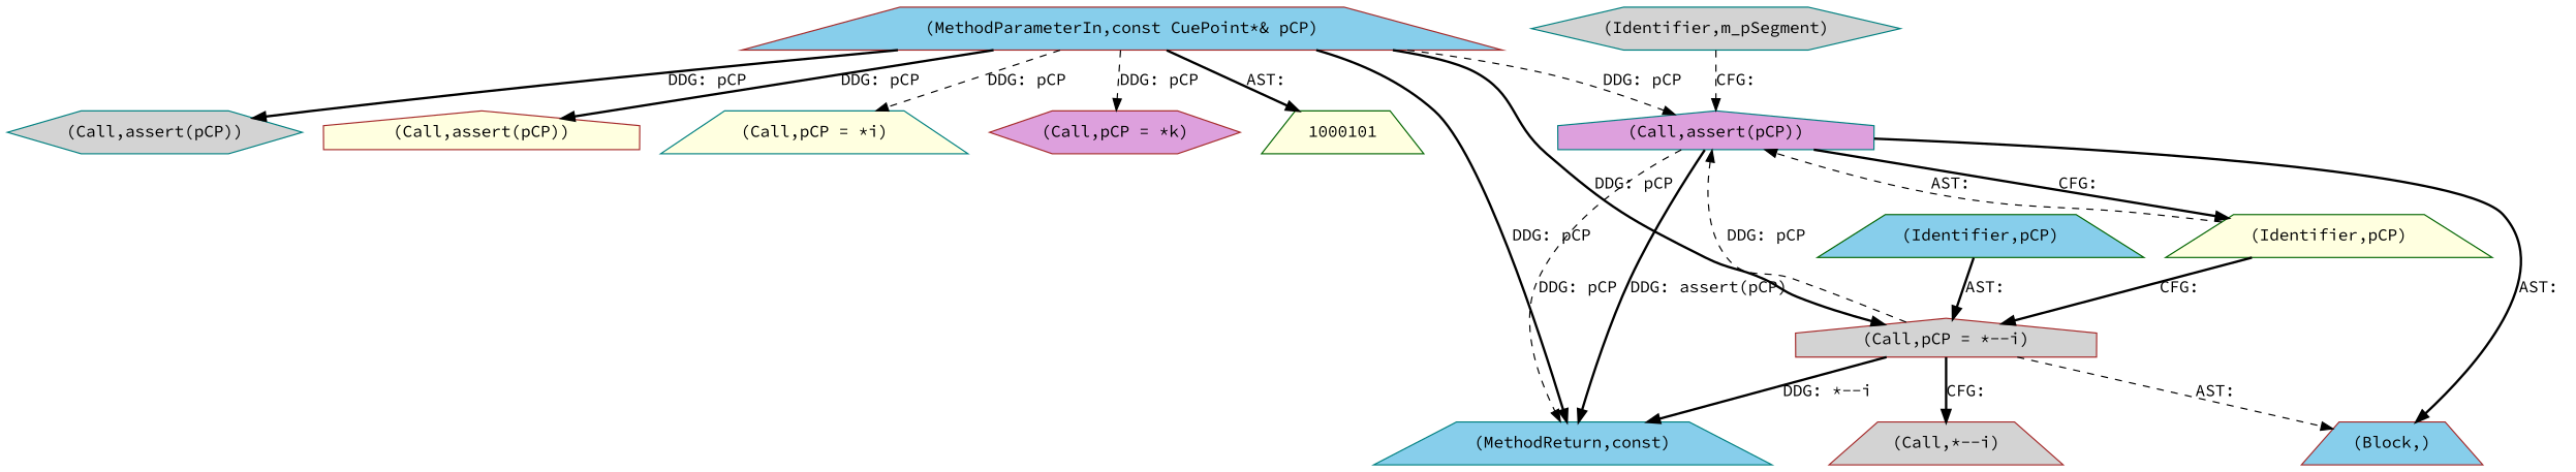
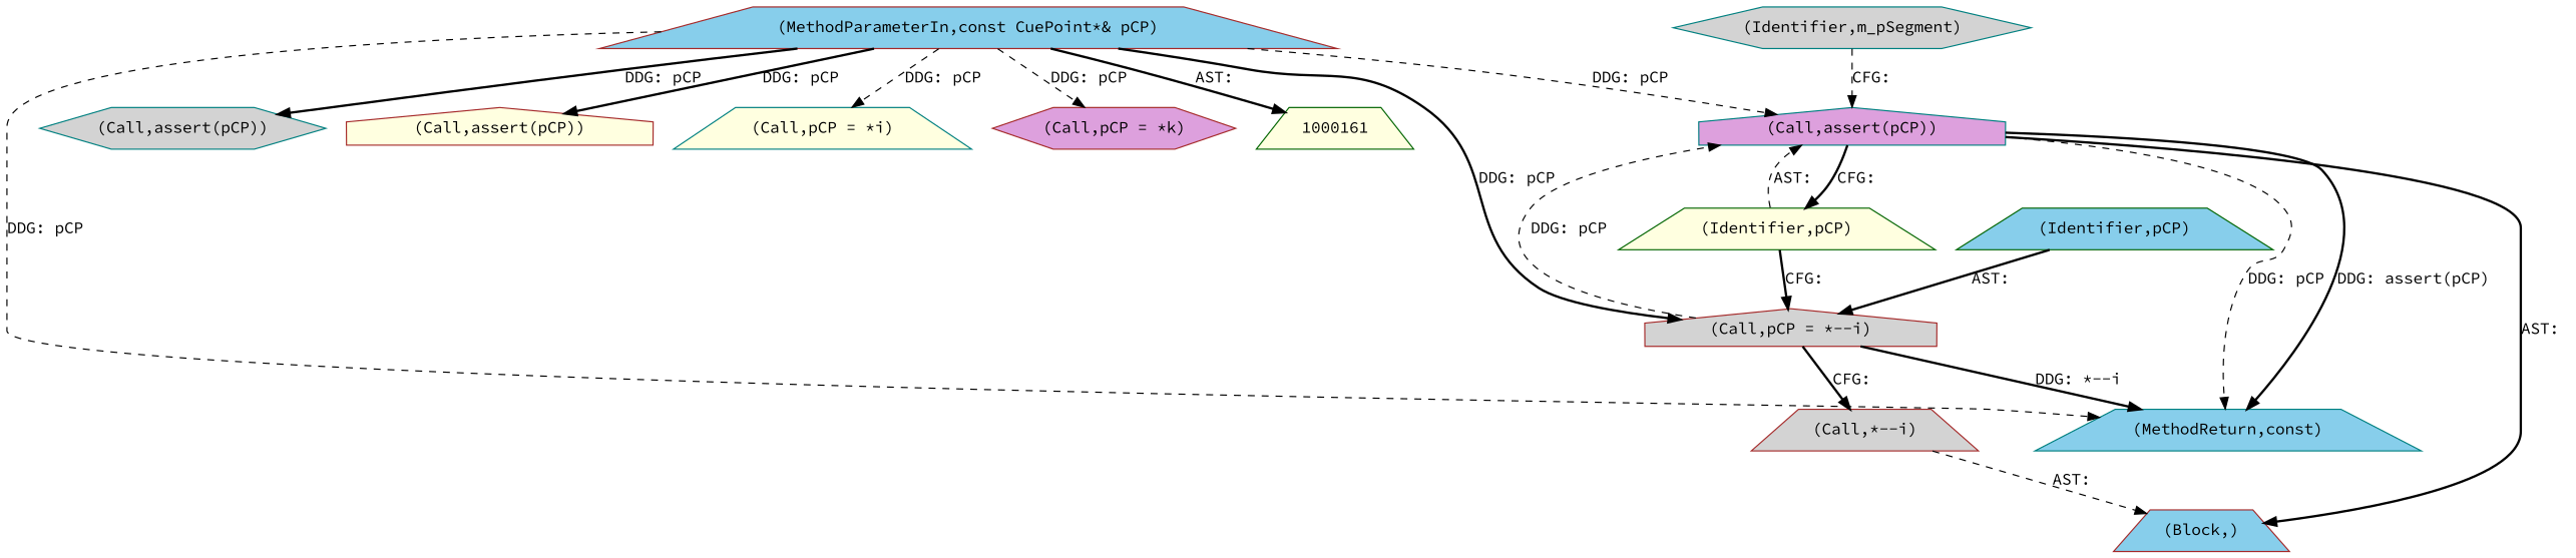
  digraph {
    fontname="Source Code Pro"
    node [color=brown fillcolor=lightyellow fontname="Source Code Pro" shape=trapezium style=filled]
    edge [fontname="Source Code Pro" style=bold]
    n1 [color=teal fillcolor=plum label="(Call,assert(pCP))" shape=house]
    n2 [color=darkgreen label="(Identifier,pCP)"]
    n3 [color=teal fillcolor=skyblue label="(MethodReturn,const)"]
    n4 [fillcolor=skyblue label="(Block,)"]
    n5 [fillcolor=lightgrey label="(Call,pCP = *--i)" shape=house]
    n6 [fillcolor=lightgrey label="(Call,*--i)"]
    n7 [fillcolor=skyblue label="(MethodParameterIn,const CuePoint*& pCP)"]
    n8 [color=teal fillcolor=lightgrey label="(Call,assert(pCP))" shape=hexagon]
    n9 [label="(Call,assert(pCP))" shape=house]
    n10 [color=teal label="(Call,pCP = *i)"]
    n11 [fillcolor=plum label="(Call,pCP = *k)" shape=hexagon]
-   1000101 [color=darkgreen]
+   1000101 [color=darkgreen label=1000161]
    n13 [color=darkgreen fillcolor=skyblue label="(Identifier,pCP)"]
    n14 [color=teal fillcolor=lightgrey label="(Identifier,m_pSegment)" shape=hexagon]
    n1 -> n2 [label="CFG: "]
    n1 -> n3 [label="DDG: assert(pCP)"]
    n1 -> n3 [label="DDG: pCP" style=dashed]
    n1 -> n4 [label="AST: "]
    n2 -> n1 [label="AST: " style=dashed]
    n2 -> n5 [label="CFG: "]
    n5 -> n1 [label="DDG: pCP" style=dashed]
    n5 -> n3 [label="DDG: *--i"]
-   n5 -> n4 [label="AST: " style=dashed]
+   n6 -> n4 [label="AST: " style=dashed]
    n5 -> n6 [label="CFG: "]
    n7 -> n1 [label="DDG: pCP" style=dashed]
-   n7 -> n3 [label="DDG: pCP"]
+   n7 -> n3 [label="DDG: pCP" style=dashed]
    n7 -> n5 [label="DDG: pCP"]
    n7 -> n8 [label="DDG: pCP"]
    n7 -> n9 [label="DDG: pCP"]
    n7 -> n10 [label="DDG: pCP" style=dashed]
    n7 -> n11 [label="DDG: pCP" style=dashed]
    n7 -> 1000101 [label="AST: "]
    n13 -> n5 [label="AST: "]
    n14 -> n1 [label="CFG: " style=dashed]
  }
